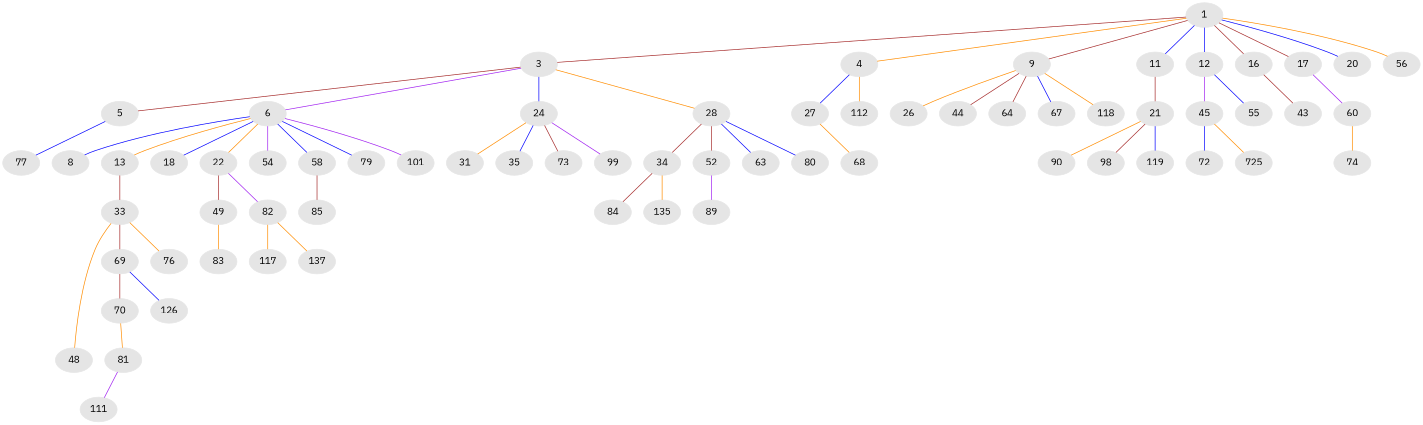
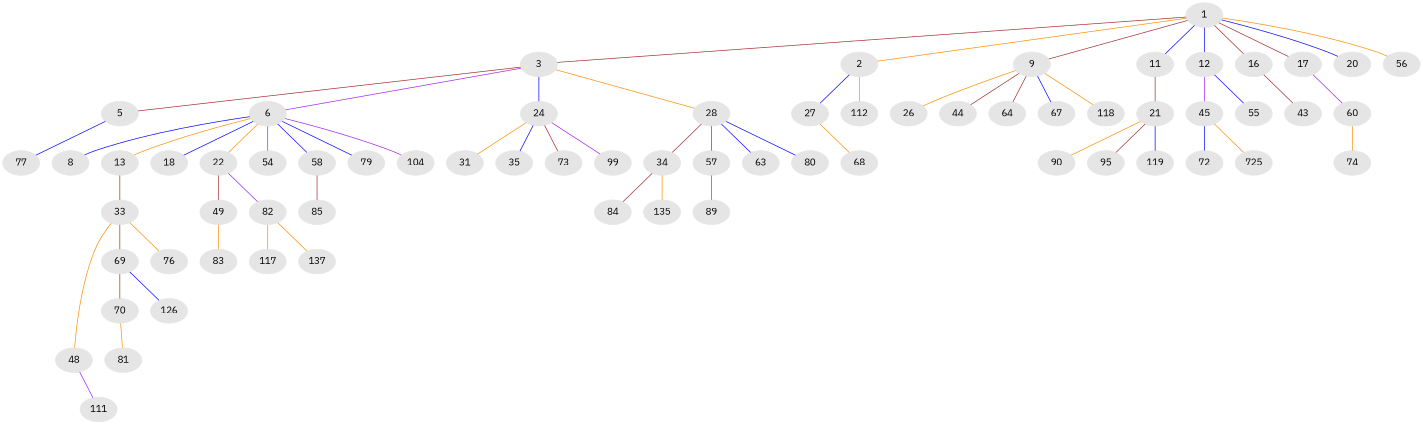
  graph {
    fontname="IBM Plex Sans"
    node [color=gray90 fontname="IBM Plex Sans" style=filled]
    edge [color=darkorange fontname="IBM Plex Sans"]
    1 [super="+2"]
    3
-   4
+   4 [label=2]
    9 [super="+14+59+23"]
    11
    12 [super="+38"]
    16
    17 [super="+37+40"]
    20 [super="+25"]
    56 [super="+86"]
    5 [super="+65+19"]
    6 [super="+15+51+10+88+7"]
    24 [super="+78+71"]
    28 [super="+131+32"]
    27 [super="+41"]
    112
    26 [super="+42+57"]
    44
    64
    67
    118 [super="+128"]
    21
    45 [super="+102+91+53+50"]
    55
    43 [super="+106"]
    60
    77
    8 [super="+120+39"]
    13 [super="+105"]
    18
    22 [super="+29+121+108"]
    54 [super="+96"]
    58 [super="+66"]
    79
-   104 [label=101]
+   104
    31 [super="+61"]
    35 [super="+110+124"]
    73
    99 [super="+115"]
    34
-   52
+   52 [label=57]
    63
    80
    68
    33
    49
    82
    85 [super="+113"]
    90
-   95 [label=98]
+   95
    119
    72
    n53 [label=725]
    48
    69
    76
    74
    83
    117
    137
    84
    135
    89
    70
    126
    81
    111
    1 -- 3 [color=brown]
    1 -- 4
    1 -- 9 [color=brown]
    1 -- 11 [color=blue]
    1 -- 12 [color=blue]
    1 -- 16 [color=brown]
    1 -- 17 [color=brown]
    1 -- 20 [color=blue]
    1 -- 56
    3 -- 5 [color=brown]
    3 -- 6 [color=purple]
    3 -- 24 [color=blue]
    3 -- 28
    4 -- 27 [color=blue]
    4 -- 112
    9 -- 26
    9 -- 44 [color=brown]
    9 -- 64 [color=brown]
    9 -- 67 [color=blue]
    9 -- 118
    11 -- 21 [color=brown]
    12 -- 45 [color=purple]
    12 -- 55 [color=blue]
    16 -- 43 [color=brown]
    17 -- 60 [color=purple]
    5 -- 77 [color=blue]
    6 -- 8 [color=blue]
    6 -- 13
    6 -- 18 [color=blue]
    6 -- 22
    6 -- 54 [color=purple]
    6 -- 58 [color=blue]
    6 -- 79 [color=blue]
    6 -- 104 [color=purple]
    24 -- 31
    24 -- 35 [color=blue]
    24 -- 73 [color=brown]
    24 -- 99 [color=purple]
    28 -- 34 [color=brown]
    28 -- 52 [color=brown]
    28 -- 63 [color=blue]
    28 -- 80 [color=blue]
    27 -- 68
    21 -- 90
    21 -- 95 [color=brown]
    21 -- 119 [color=blue]
    45 -- 72 [color=blue]
    45 -- n53
    60 -- 74
    13 -- 33 [color=brown]
    22 -- 49 [color=brown]
    22 -- 82 [color=purple]
    58 -- 85 [color=brown]
    34 -- 84 [color=brown]
    34 -- 135
    52 -- 89 [color=purple]
    33 -- 48
    33 -- 69 [color=brown]
    33 -- 76
    49 -- 83
    82 -- 117
    82 -- 137
    69 -- 70 [color=brown]
    69 -- 126 [color=blue]
    70 -- 81
-   81 -- 111 [color=purple]
+   48 -- 111 [color=purple]
  }
